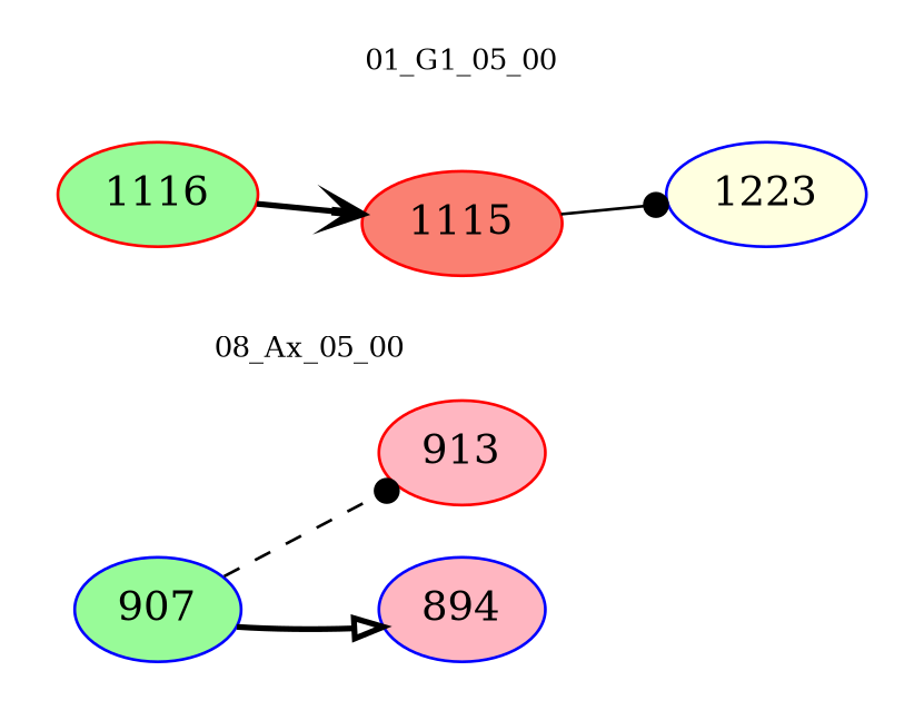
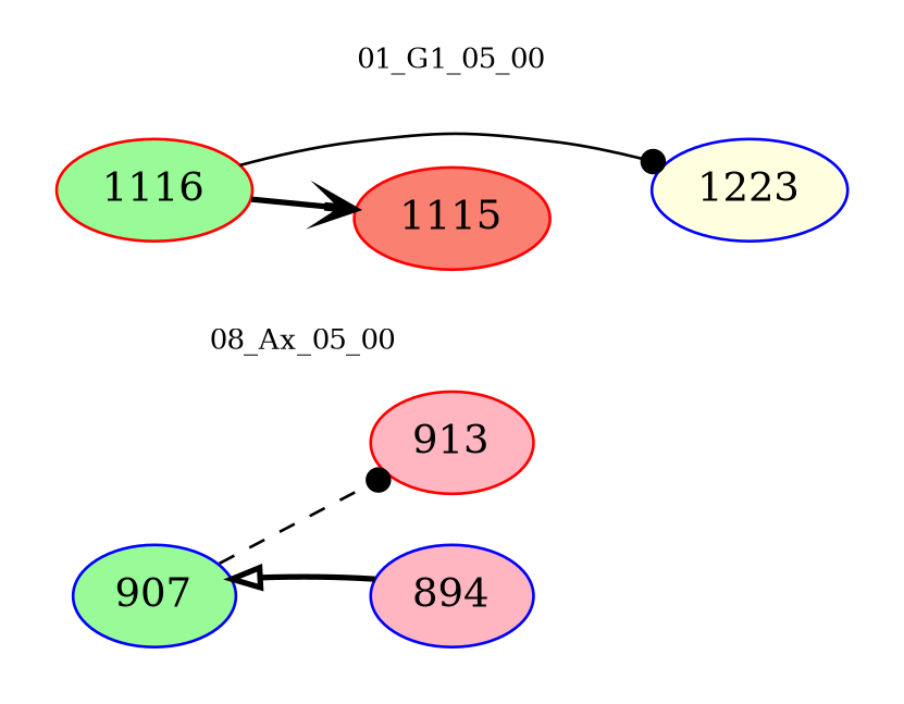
  digraph {
    rankdir=LR
    node [color=blue fillcolor=palegreen style=filled]
    edge [arrowhead=dot color=black style=bold]
    n1 [label=907]
    n2 [fillcolor=lightpink label=894]
    n3 [color=red fillcolor=lightpink label=913]
    n4 [color=red label=1116]
    n5 [color=red fillcolor=salmon label=1115]
    n6 [fillcolor=lightyellow label=1223]
    subgraph cluster_1 {
      color=white
      fontsize=10
      label="08_Ax_05_00"
      n1
      n2
      n3
    }
    subgraph cluster_2 {
      color=white
      fontsize=10
      label="01_G1_05_00"
      n4
      n5
      n6
    }
-   n1 -> n2 [arrowhead=onormal]
+   n2 -> n1 [arrowhead=onormal]
    n1 -> n3 [style=dashed]
    n4 -> n5 [arrowhead=vee]
-   n5 -> n6 [style=solid]
+   n4 -> n6 [style=solid]
  }
